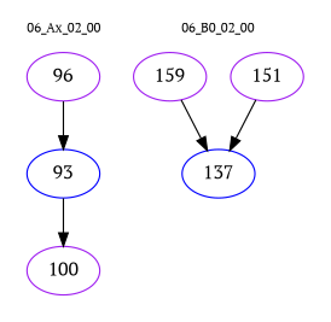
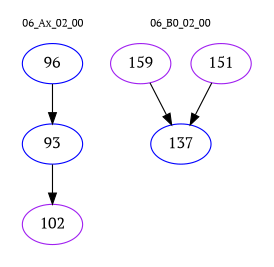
  digraph {
    fontname="PT Serif"
    node [color=purple fontname="PT Serif"]
    edge [color=black fontname="PT Serif"]
-   n1 [label=96]
+   n1 [color=blue label=96]
    n2 [color=blue label=93]
-   n3 [label=100]
+   n3 [label=102]
    n4 [label=151]
    n5 [color=blue label=137]
    n6 [label=159]
    subgraph cluster_1 {
      color=white
      fontsize=10
      label="06_Ax_02_00"
      n1
      n2
      n3
    }
    subgraph cluster_2 {
      color=white
      fontsize=10
      label="06_B0_02_00"
      n4
      n5
      n6
    }
    n1 -> n2
    n2 -> n3
    n4 -> n5
    n6 -> n5
  }
